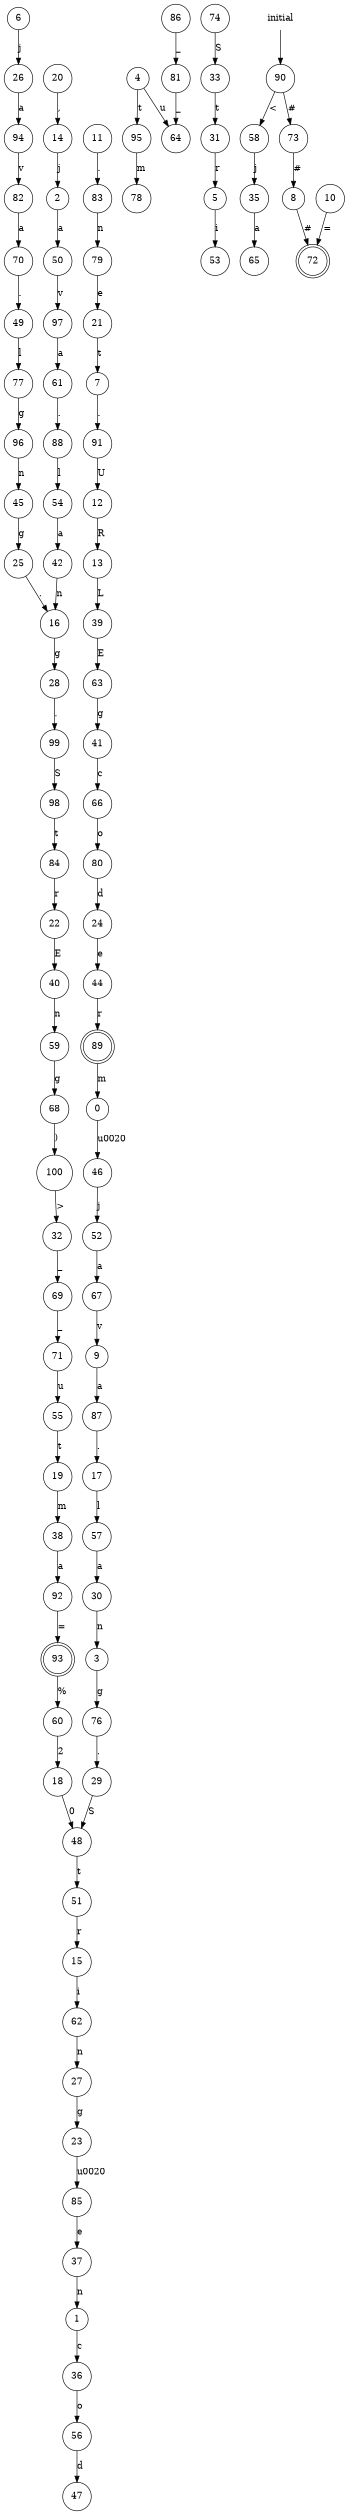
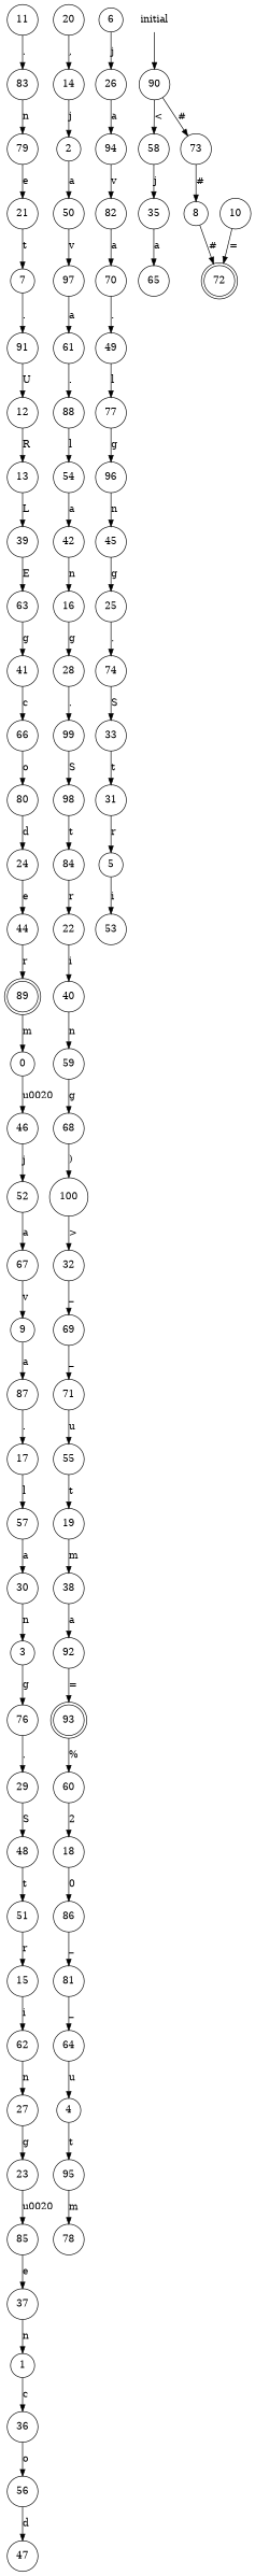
  digraph {
    rankdir=TB
    node [shape=circle]
    0
    46
    52
    67
    1
    36
    56
    47
    2
    50
    97
    61
    3
    76
    29
    48
    4
    95
    78
    5
    53
    6
    26
    94
    82
    7
    91
    12
    13
    72 [shape=doublecircle]
    8
    9
    87
    17
    57
    10
    11
    83
    79
    21
    39
    63
    41
    14
    15
    62
    27
    23
    16
    28
    99
    98
    30
    18
    86
    81
    64
    19
    38
    92
    93 [shape=doublecircle]
    20
    22
    40
    59
    68
    85
    37
    24
    44
    89 [shape=doublecircle]
    25
    74
    33
    31
    70
    84
    51
    32
    69
    71
    55
    35
    65
    60
    66
    100
    80
    42
    45
    49
    77
    96
    88
    54
    58
    73
    90
    initial [shape=plaintext]
    0 -> 46 [label="\u0020"]
    46 -> 52 [label=j]
    52 -> 67 [label=a]
    67 -> 9 [label=v]
    1 -> 36 [label=c]
    36 -> 56 [label=o]
    56 -> 47 [label=d]
    2 -> 50 [label=a]
    50 -> 97 [label=v]
    97 -> 61 [label=a]
    61 -> 88 [label="."]
    3 -> 76 [label=g]
    76 -> 29 [label="."]
    29 -> 48 [label=S]
    48 -> 51 [label=t]
    4 -> 95 [label=t]
    95 -> 78 [label=m]
    5 -> 53 [label=i]
    6 -> 26 [label=j]
    26 -> 94 [label=a]
    94 -> 82 [label=v]
    82 -> 70 [label=a]
    7 -> 91 [label="."]
    91 -> 12 [label=U]
    12 -> 13 [label=R]
    13 -> 39 [label=L]
    8 -> 72 [label="#"]
    9 -> 87 [label=a]
    87 -> 17 [label="."]
    17 -> 57 [label=l]
    57 -> 30 [label=a]
    10 -> 72 [label="="]
    11 -> 83 [label="."]
    83 -> 79 [label=n]
    79 -> 21 [label=e]
    21 -> 7 [label=t]
    39 -> 63 [label=E]
    63 -> 41 [label=g]
    41 -> 66 [label=c]
    14 -> 2 [label=j]
    15 -> 62 [label=i]
    62 -> 27 [label=n]
    27 -> 23 [label=g]
    23 -> 85 [label="\u0020"]
    16 -> 28 [label=g]
    28 -> 99 [label="."]
    99 -> 98 [label=S]
    98 -> 84 [label=t]
    30 -> 3 [label=n]
-   18 -> 48 [label=0]
+   18 -> 86 [label=0]
    86 -> 81 [label=_]
    81 -> 64 [label=_]
-   4 -> 64 [label=u]
+   64 -> 4 [label=u]
    19 -> 38 [label=m]
    38 -> 92 [label=a]
    92 -> 93 [label="="]
    93 -> 60 [label="%"]
    20 -> 14 [label=","]
-   22 -> 40 [label=E]
+   22 -> 40 [label=i]
    40 -> 59 [label=n]
    59 -> 68 [label=g]
    68 -> 100 [label=")"]
    85 -> 37 [label=e]
    37 -> 1 [label=n]
    24 -> 44 [label=e]
    44 -> 89 [label=r]
    89 -> 0 [label=m]
-   25 -> 16 [label="."]
+   25 -> 74 [label="."]
    74 -> 33 [label=S]
    33 -> 31 [label=t]
    31 -> 5 [label=r]
    70 -> 49 [label="."]
    84 -> 22 [label=r]
    51 -> 15 [label=r]
    32 -> 69 [label=_]
    69 -> 71 [label=_]
    71 -> 55 [label=u]
    55 -> 19 [label=t]
    35 -> 65 [label=a]
    60 -> 18 [label=2]
    66 -> 80 [label=o]
    100 -> 32 [label=">"]
    80 -> 24 [label=d]
    42 -> 16 [label=n]
    45 -> 25 [label=g]
    49 -> 77 [label=l]
    77 -> 96 [label=g]
    96 -> 45 [label=n]
    88 -> 54 [label=l]
    54 -> 42 [label=a]
    58 -> 35 [label=j]
    73 -> 8 [label="#"]
    90 -> 58 [label="<"]
    90 -> 73 [label="#"]
    initial -> 90
  }
